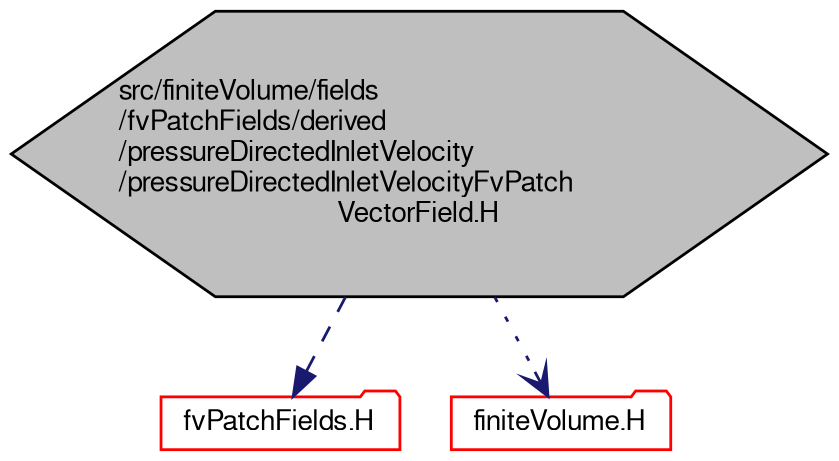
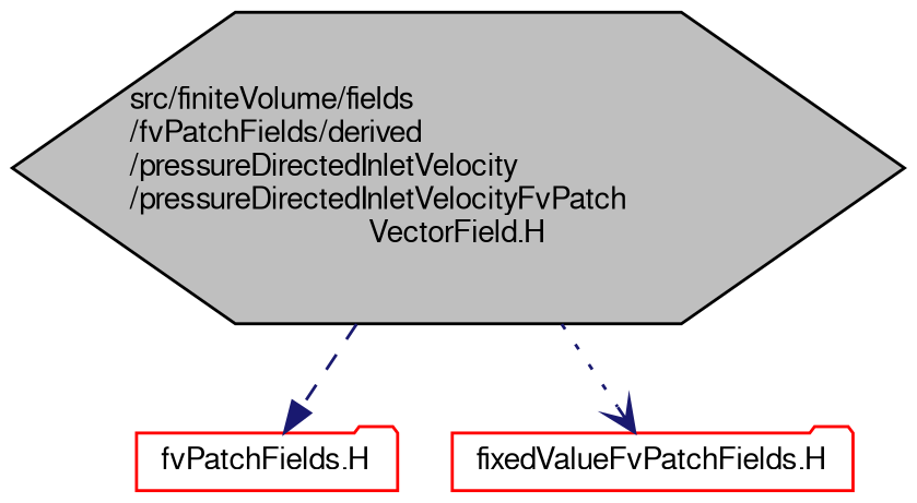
  digraph {
    node [color=red fontname=FreeSans fontsize=10 shape=folder]
    edge [color=midnightblue fontname=FreeSans fontsize=10 labelfontname=FreeSans labelfontsize=10]
    n1 [color=black fillcolor=grey75 fontcolor=black height=0.2 label="src/finiteVolume/fields\l/fvPatchFields/derived\l/pressureDirectedInletVelocity\l/pressureDirectedInletVelocityFvPatch\lVectorField.H" shape=hexagon style=filled width=0.4]
    n2 [height=0.2 label="fvPatchFields.H" width=0.4]
-   n3 [height=0.2 label="finiteVolume.H" width=0.4]
+   n3 [height=0.2 label="fixedValueFvPatchFields.H" width=0.4]
    n1 -> n2 [style=dashed arrowhead=normal]
    n1 -> n3 [style=dotted arrowhead=vee]
  }
